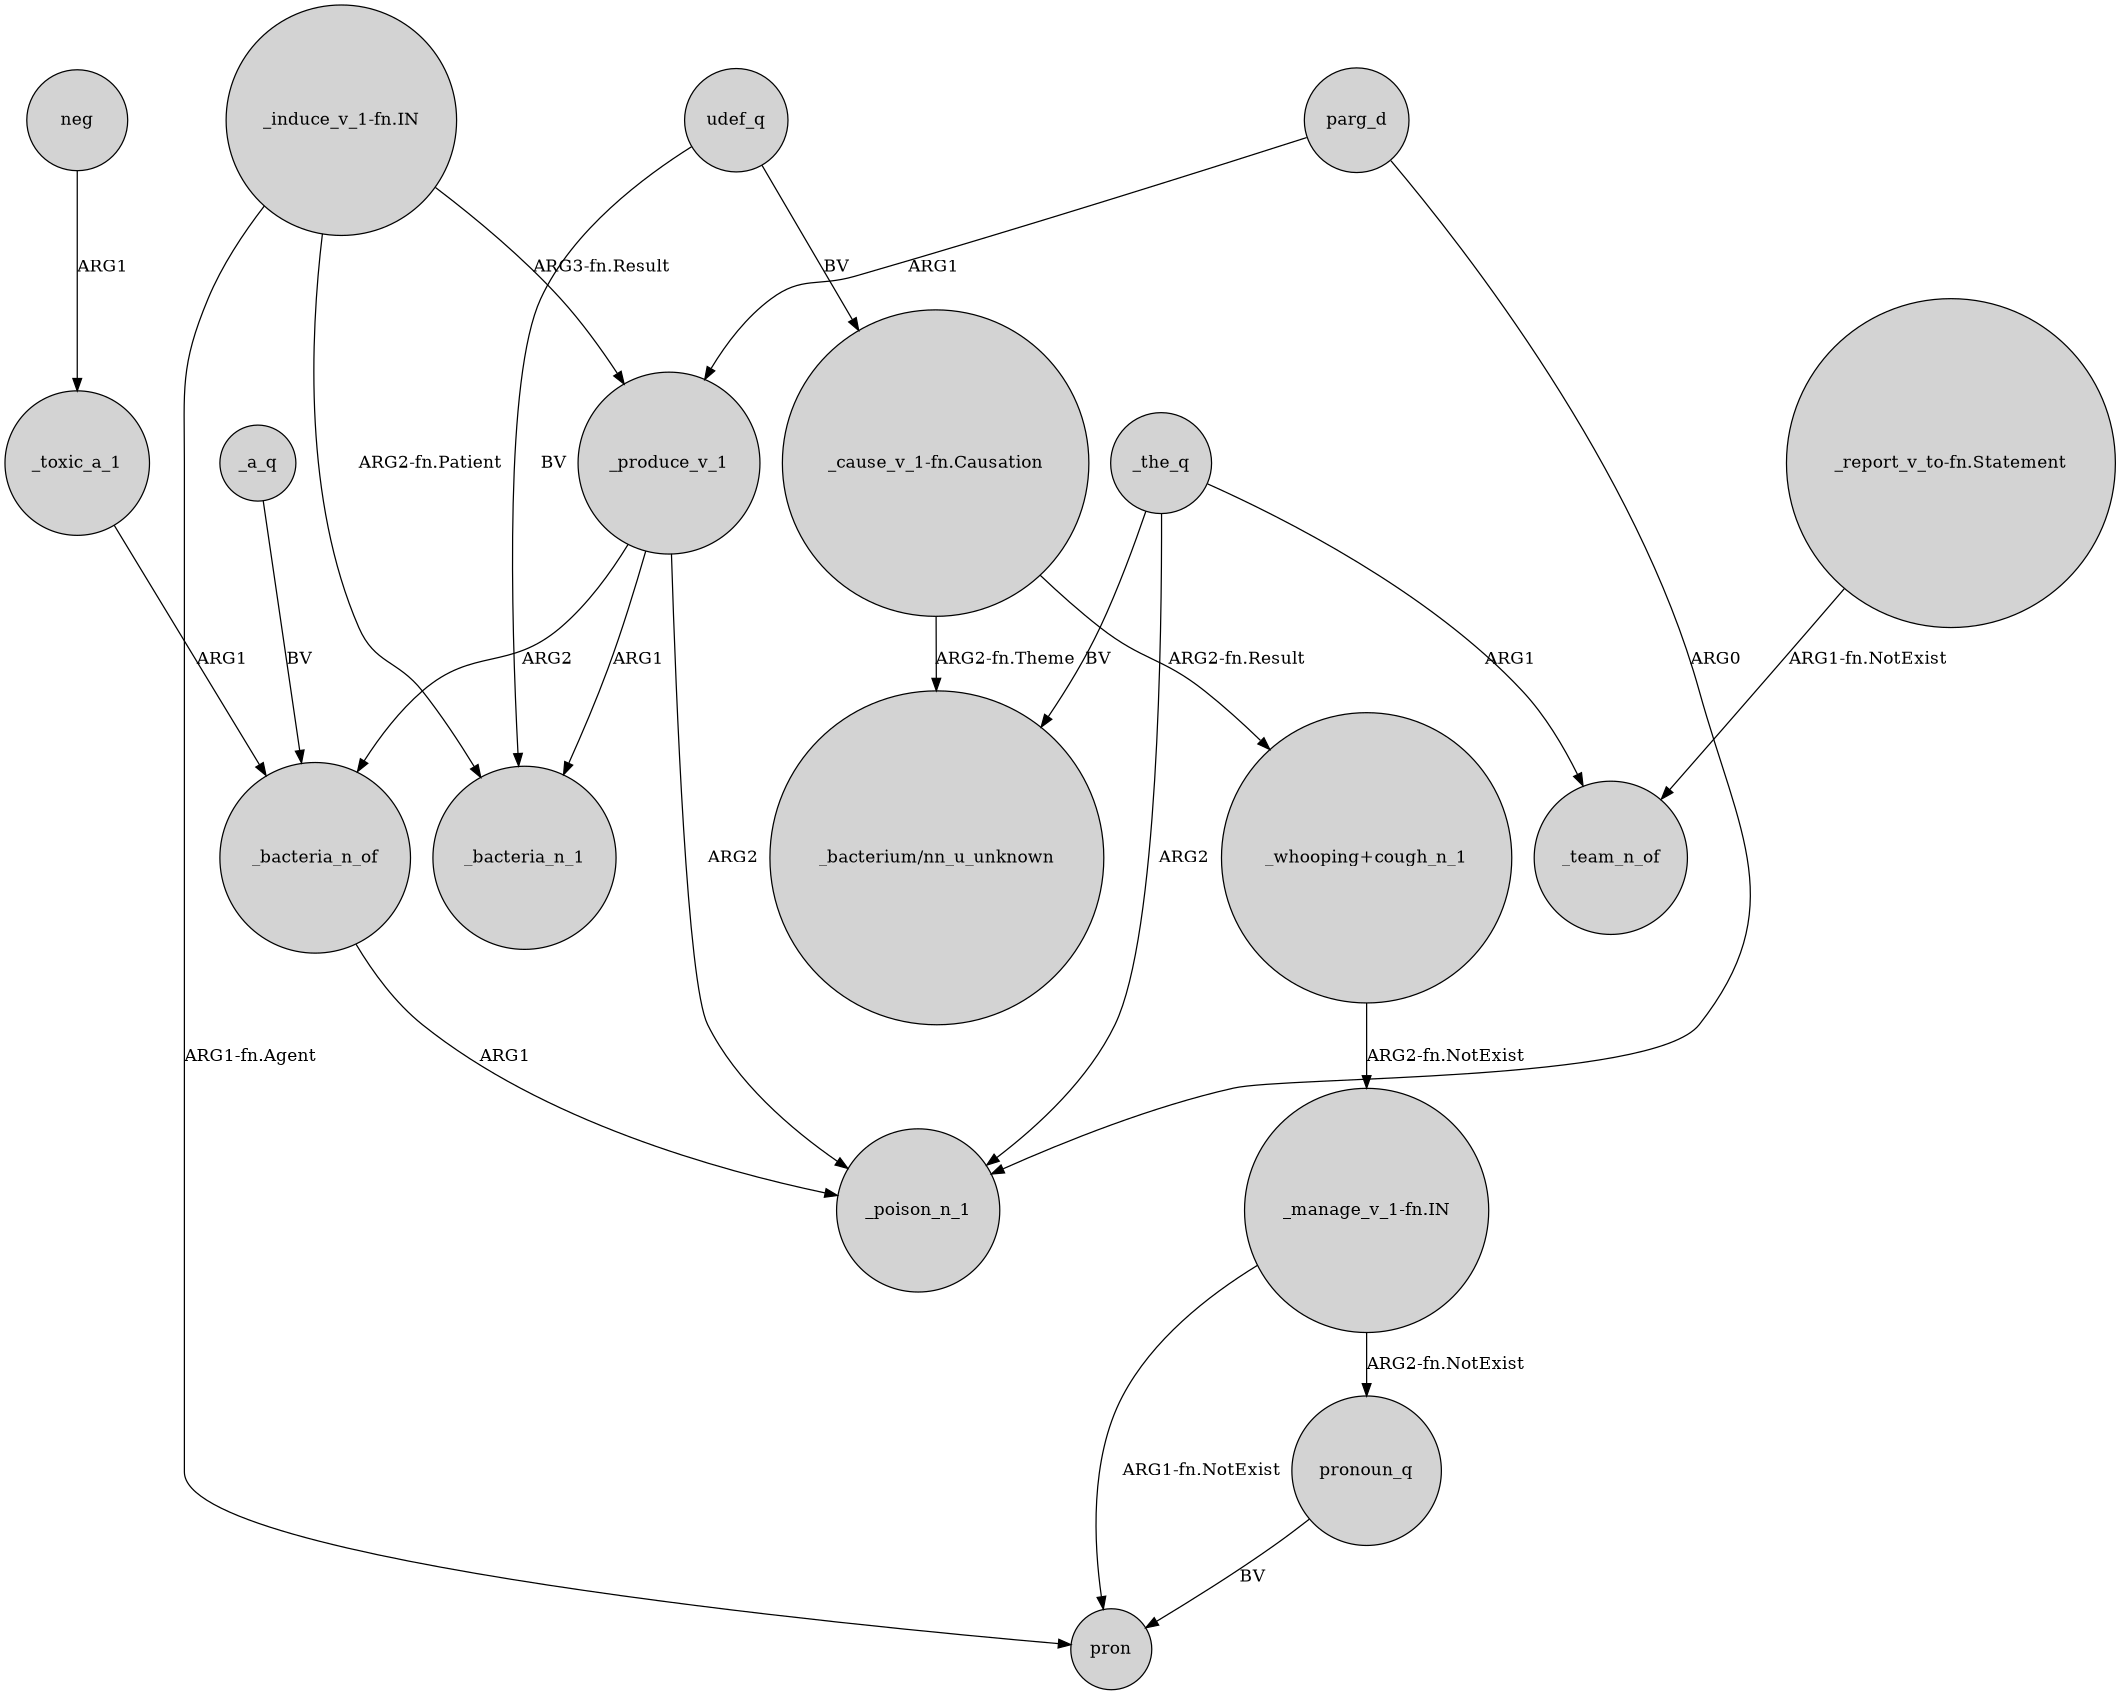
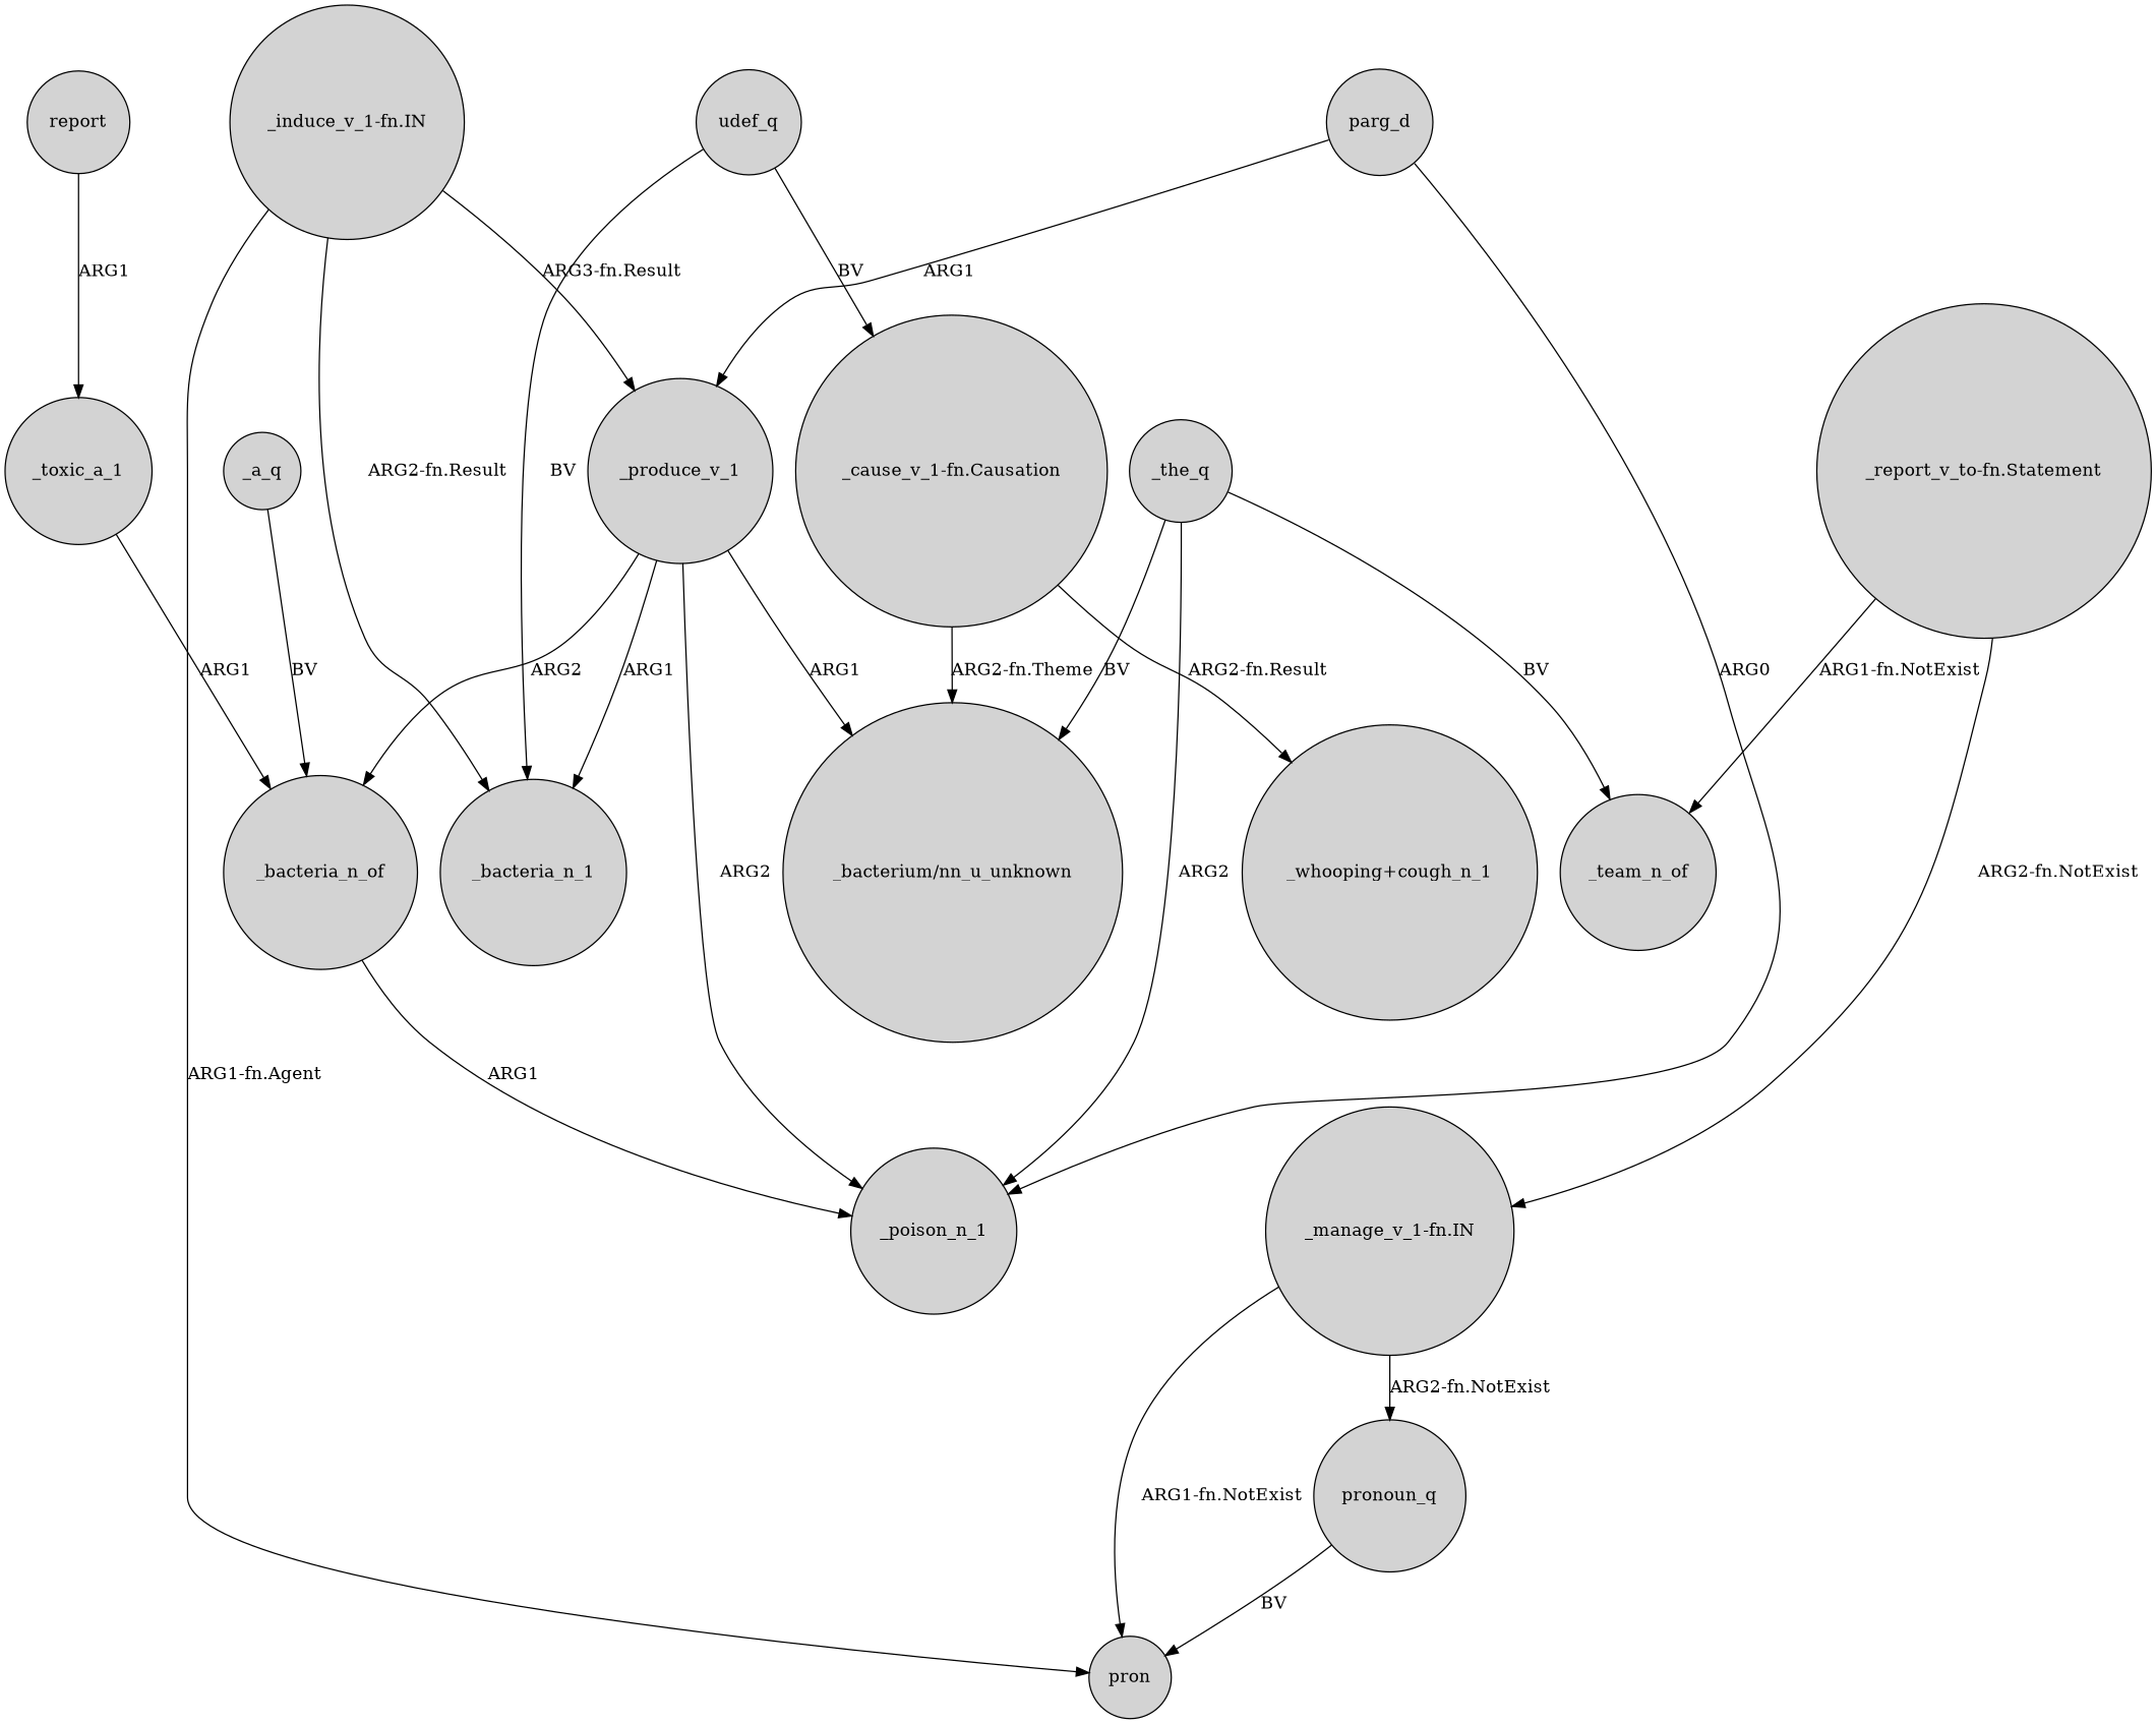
  digraph {
    node [shape=circle style=filled]
    n1 [label=_bacteria_n_of]
    _toxic_a_1
    _poison_n_1
    _produce_v_1
    "_bacterium/nn_u_unknown"
    _bacteria_n_1
    parg_d
    "_cause_v_1-fn.Causation"
    "_whooping+cough_n_1"
    "_induce_v_1-fn.IN"
    pron
    "_manage_v_1-fn.IN"
    pronoun_q
    "_report_v_to-fn.Statement"
    _team_n_of
    _a_q
    udef_q
    _the_q
-   neg
+   neg [label=report]
    n1 -> _poison_n_1 [label=ARG1]
    _toxic_a_1 -> n1 [label=ARG1]
    _produce_v_1 -> n1 [label=ARG2]
    _produce_v_1 -> _poison_n_1 [label=ARG2]
+   _produce_v_1 -> "_bacterium/nn_u_unknown" [label=ARG1]
    _produce_v_1 -> _bacteria_n_1 [label=ARG1]
    parg_d -> _poison_n_1 [label=ARG0]
    parg_d -> _produce_v_1 [label=ARG1]
    "_cause_v_1-fn.Causation" -> "_bacterium/nn_u_unknown" [label="ARG2-fn.Theme"]
    "_cause_v_1-fn.Causation" -> "_whooping+cough_n_1" [label="ARG2-fn.Result"]
    "_induce_v_1-fn.IN" -> _produce_v_1 [label="ARG3-fn.Result"]
-   "_induce_v_1-fn.IN" -> _bacteria_n_1 [label="ARG2-fn.Patient"]
+   "_induce_v_1-fn.IN" -> _bacteria_n_1 [label="ARG2-fn.Result"]
    "_induce_v_1-fn.IN" -> pron [label="ARG1-fn.Agent"]
    "_manage_v_1-fn.IN" -> pron [label="ARG1-fn.NotExist"]
    "_manage_v_1-fn.IN" -> pronoun_q [label="ARG2-fn.NotExist"]
    pronoun_q -> pron [label=BV]
-   "_whooping+cough_n_1" -> "_manage_v_1-fn.IN" [label="ARG2-fn.NotExist"]
+   "_report_v_to-fn.Statement" -> "_manage_v_1-fn.IN" [label="ARG2-fn.NotExist"]
    "_report_v_to-fn.Statement" -> _team_n_of [label="ARG1-fn.NotExist"]
    _a_q -> n1 [label=BV]
    udef_q -> _bacteria_n_1 [label=BV]
    udef_q -> "_cause_v_1-fn.Causation" [label=BV]
    _the_q -> _poison_n_1 [label=ARG2]
    _the_q -> "_bacterium/nn_u_unknown" [label=BV]
-   _the_q -> _team_n_of [label=ARG1]
+   _the_q -> _team_n_of [label=BV]
    neg -> _toxic_a_1 [label=ARG1]
  }
